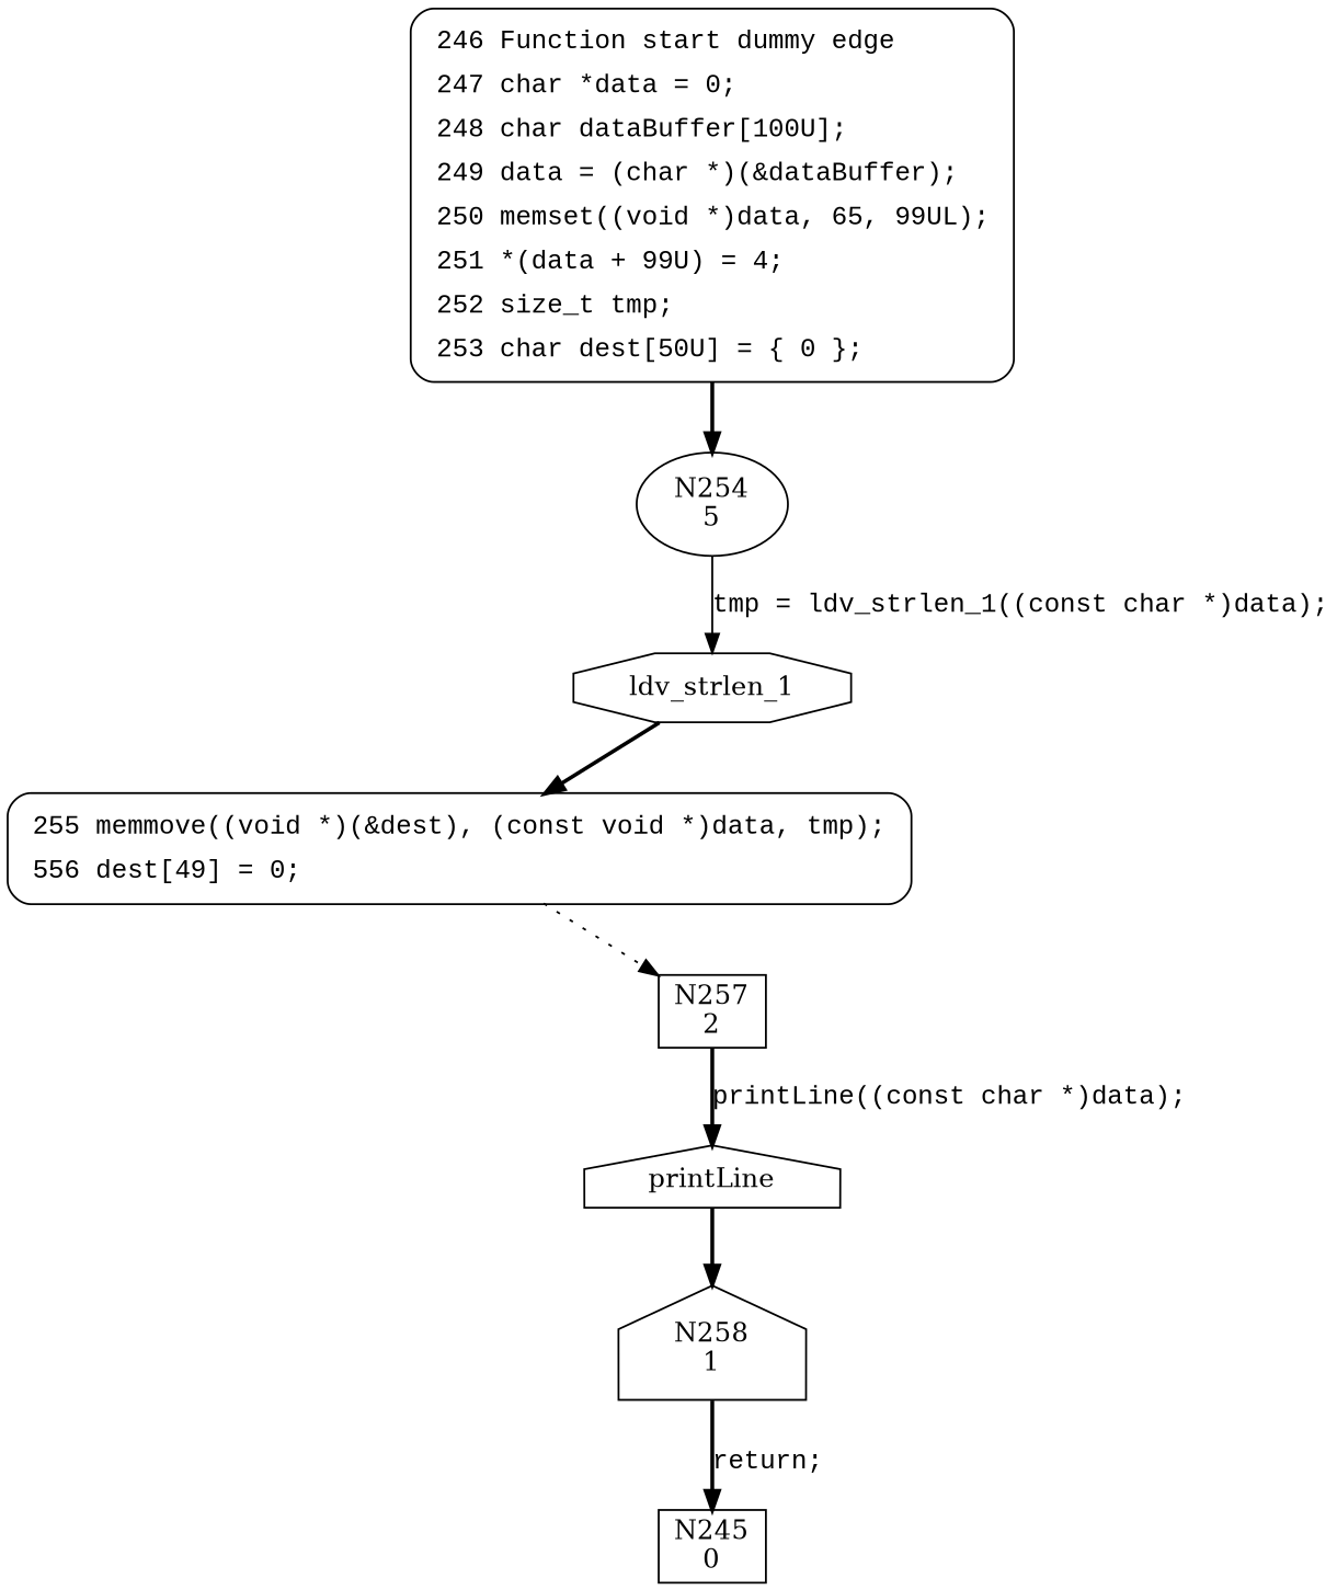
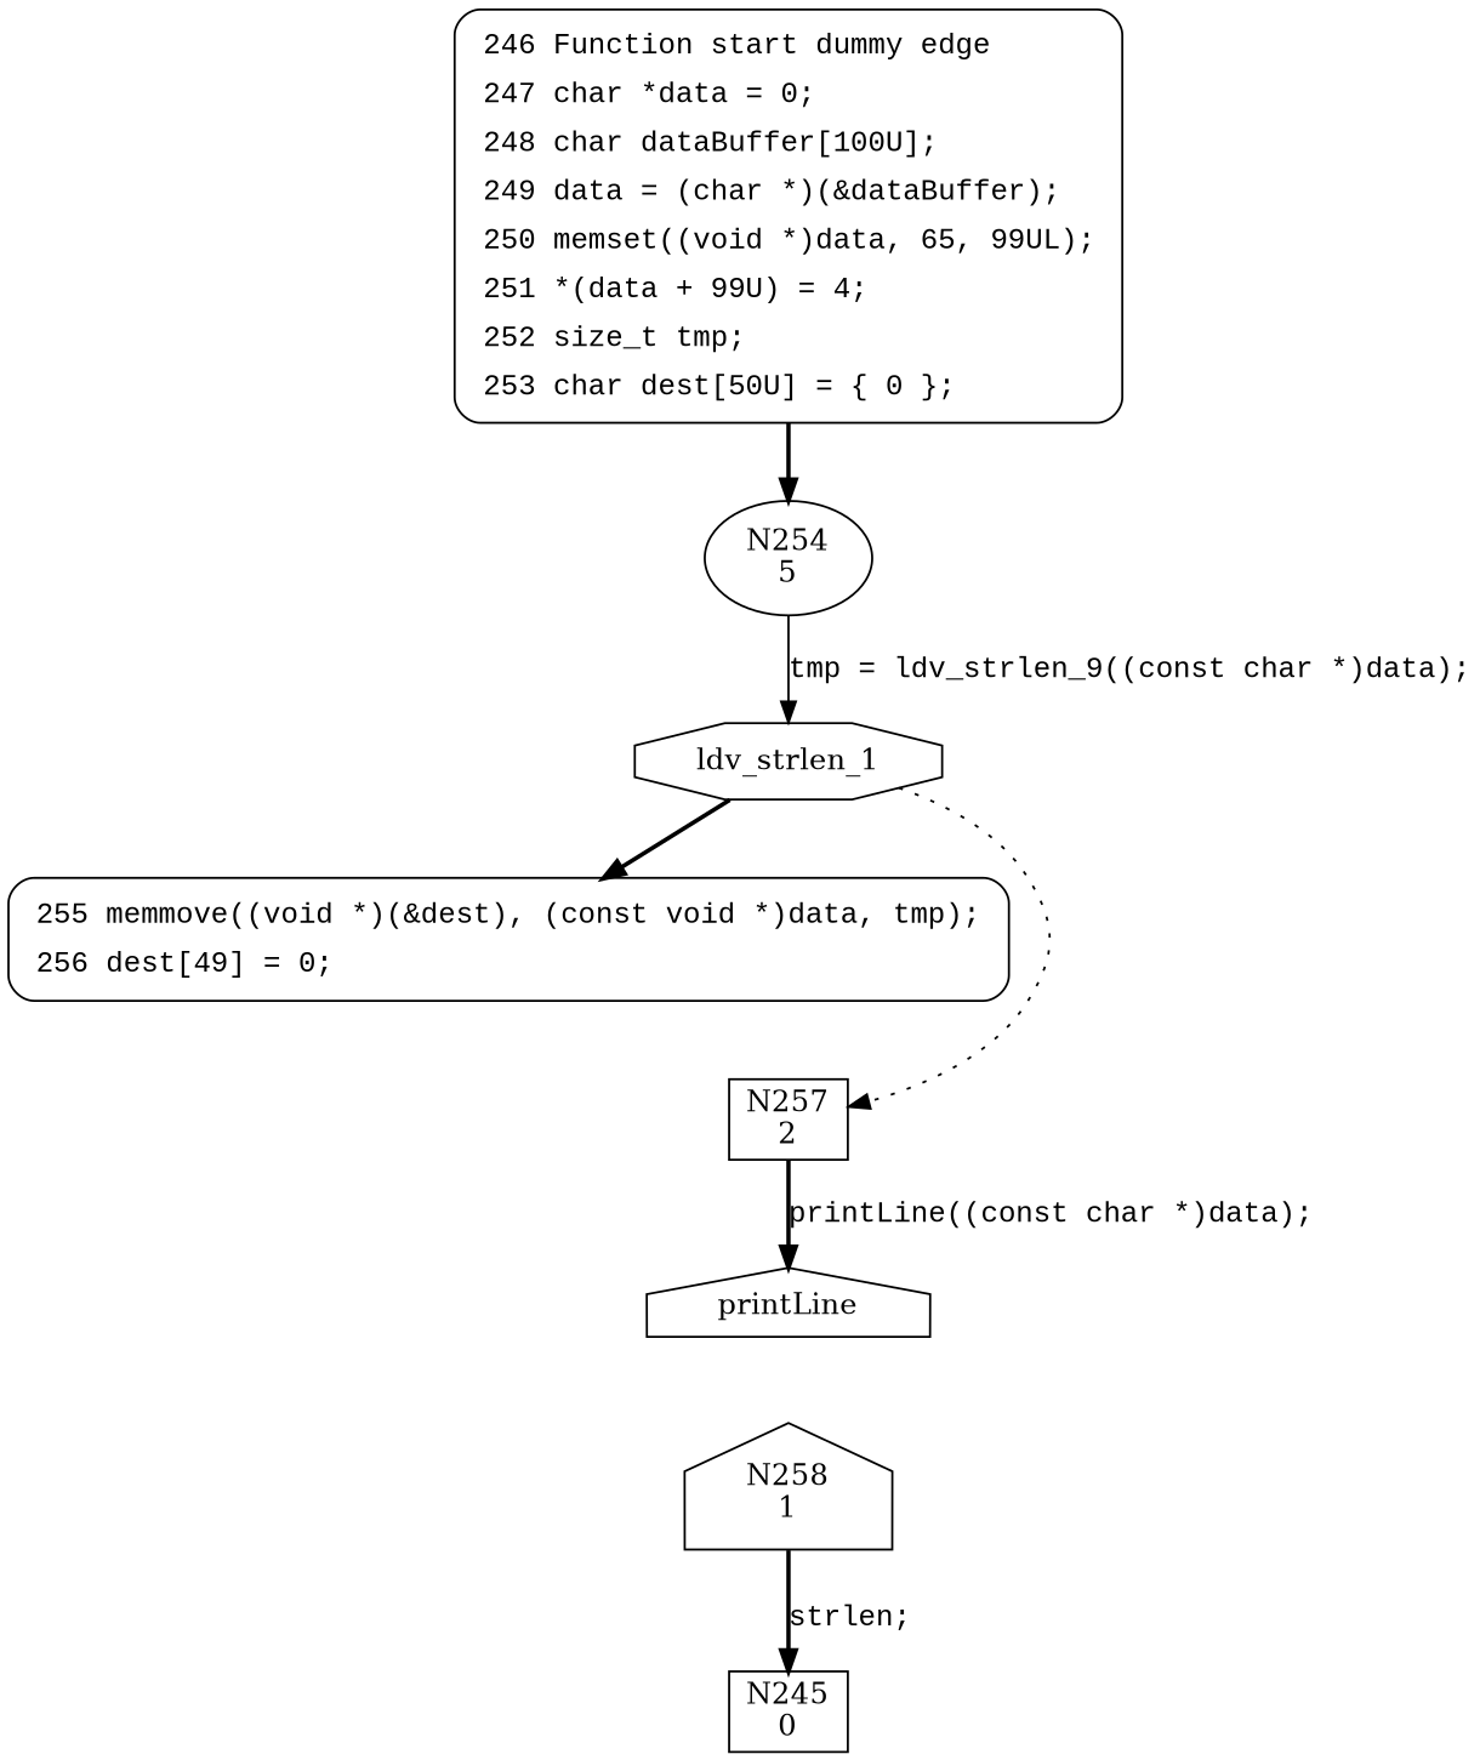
  digraph {
    node [shape=Mrecord]
    edge [fontname="Courier New" style=bold]
    n1 [label="N254\n5" shape=ellipse]
    n2 [label=ldv_strlen_1 shape=octagon]
-   n3 [fillcolor=white fontname="Courier New" label=<<table border="0" cellborder="0" cellpadding="3" bgcolor="white"><tr><td align="right">255</td><td align="left">memmove((void *)(&amp;dest), (const void *)data, tmp);</td></tr><tr><td align="right">556</td><td align="left">dest[49] = 0;</td></tr></table>> penwidth=1 style="filled,bold"]
+   n3 [fillcolor=white fontname="Courier New" label=<<table border="0" cellborder="0" cellpadding="3" bgcolor="white"><tr><td align="right">255</td><td align="left">memmove((void *)(&amp;dest), (const void *)data, tmp);</td></tr><tr><td align="right">256</td><td align="left">dest[49] = 0;</td></tr></table>> penwidth=1 style="filled,bold"]
    n4 [label="N257\n2" shape=box]
    n5 [label=printLine shape=house]
    n6 [label="N258\n1" shape=house]
    n7 [label="N245\n0" shape=box]
    n8 [fillcolor=white fontname="Courier New" label=<<table border="0" cellborder="0" cellpadding="3" bgcolor="white"><tr><td align="right">246</td><td align="left">Function start dummy edge</td></tr><tr><td align="right">247</td><td align="left">char *data = 0;</td></tr><tr><td align="right">248</td><td align="left">char dataBuffer[100U];</td></tr><tr><td align="right">249</td><td align="left">data = (char *)(&amp;dataBuffer);</td></tr><tr><td align="right">250</td><td align="left">memset((void *)data, 65, 99UL);</td></tr><tr><td align="right">251</td><td align="left">*(data + 99U) = 4;</td></tr><tr><td align="right">252</td><td align="left">size_t tmp;</td></tr><tr><td align="right">253</td><td align="left">char dest[50U] = &#123; 0 &#125;;</td></tr></table>> penwidth=1 style="filled,bold"]
-   n1 -> n2 [label="tmp = ldv_strlen_1((const char *)data);" style=solid]
+   n1 -> n2 [label="tmp = ldv_strlen_9((const char *)data);" style=solid]
    n2 -> n3
-   n3 -> n4 [style=dotted fontname=""]
+   n2 -> n4 [style=dotted fontname=""]
    n4 -> n5 [label="printLine((const char *)data);"]
-   n5 -> n6
-   n6 -> n7 [label="return;"]
+   n6 -> n7 [label="strlen;"]
    n8 -> n1 [fontname=""]
  }
